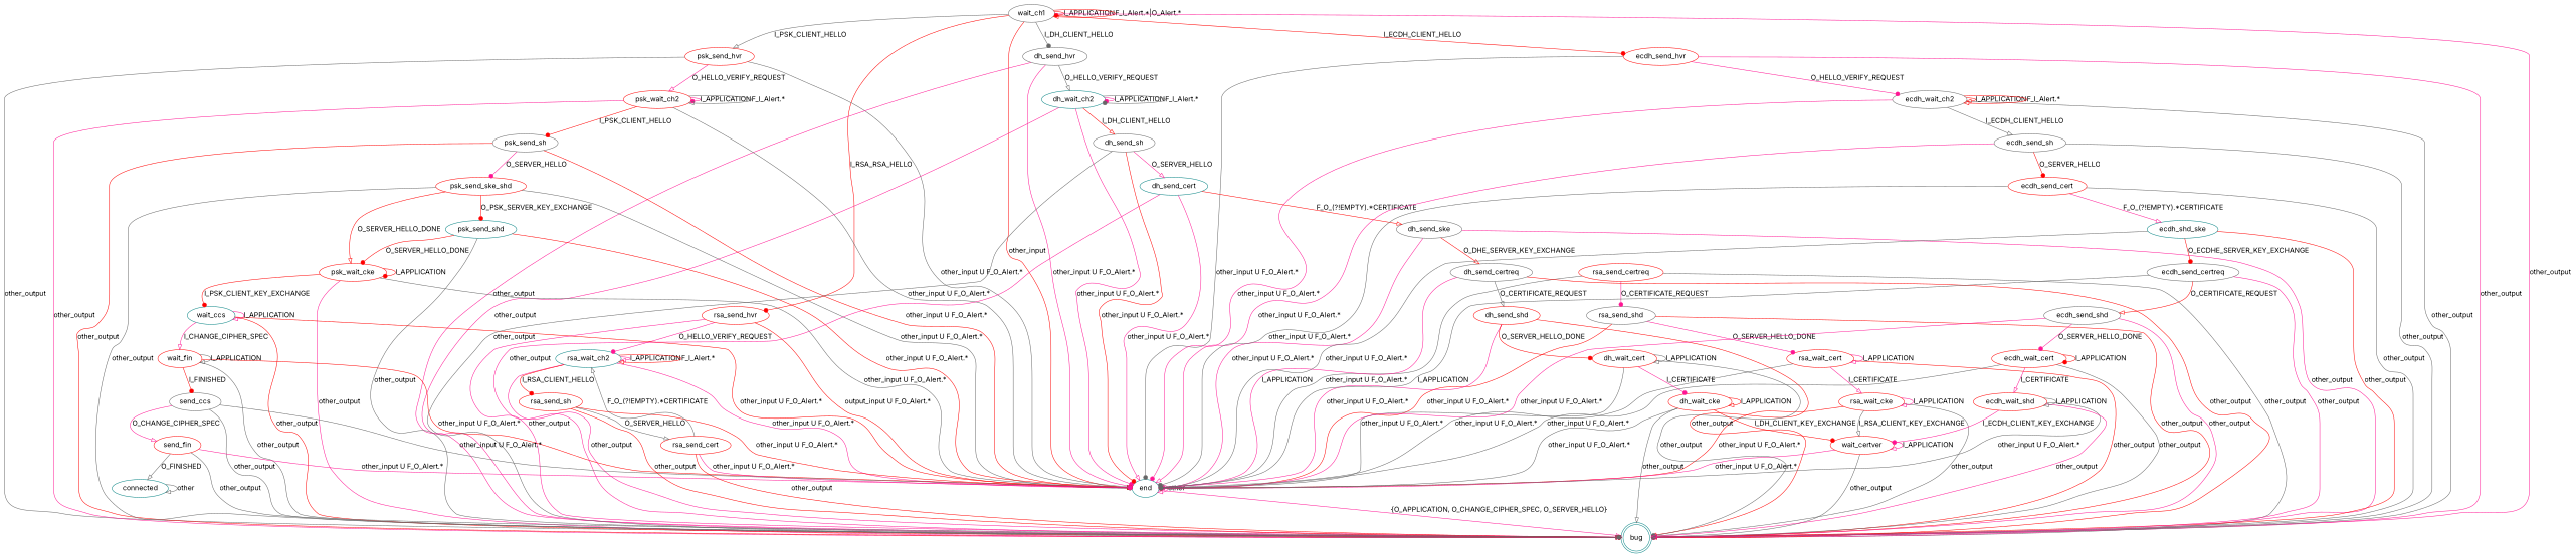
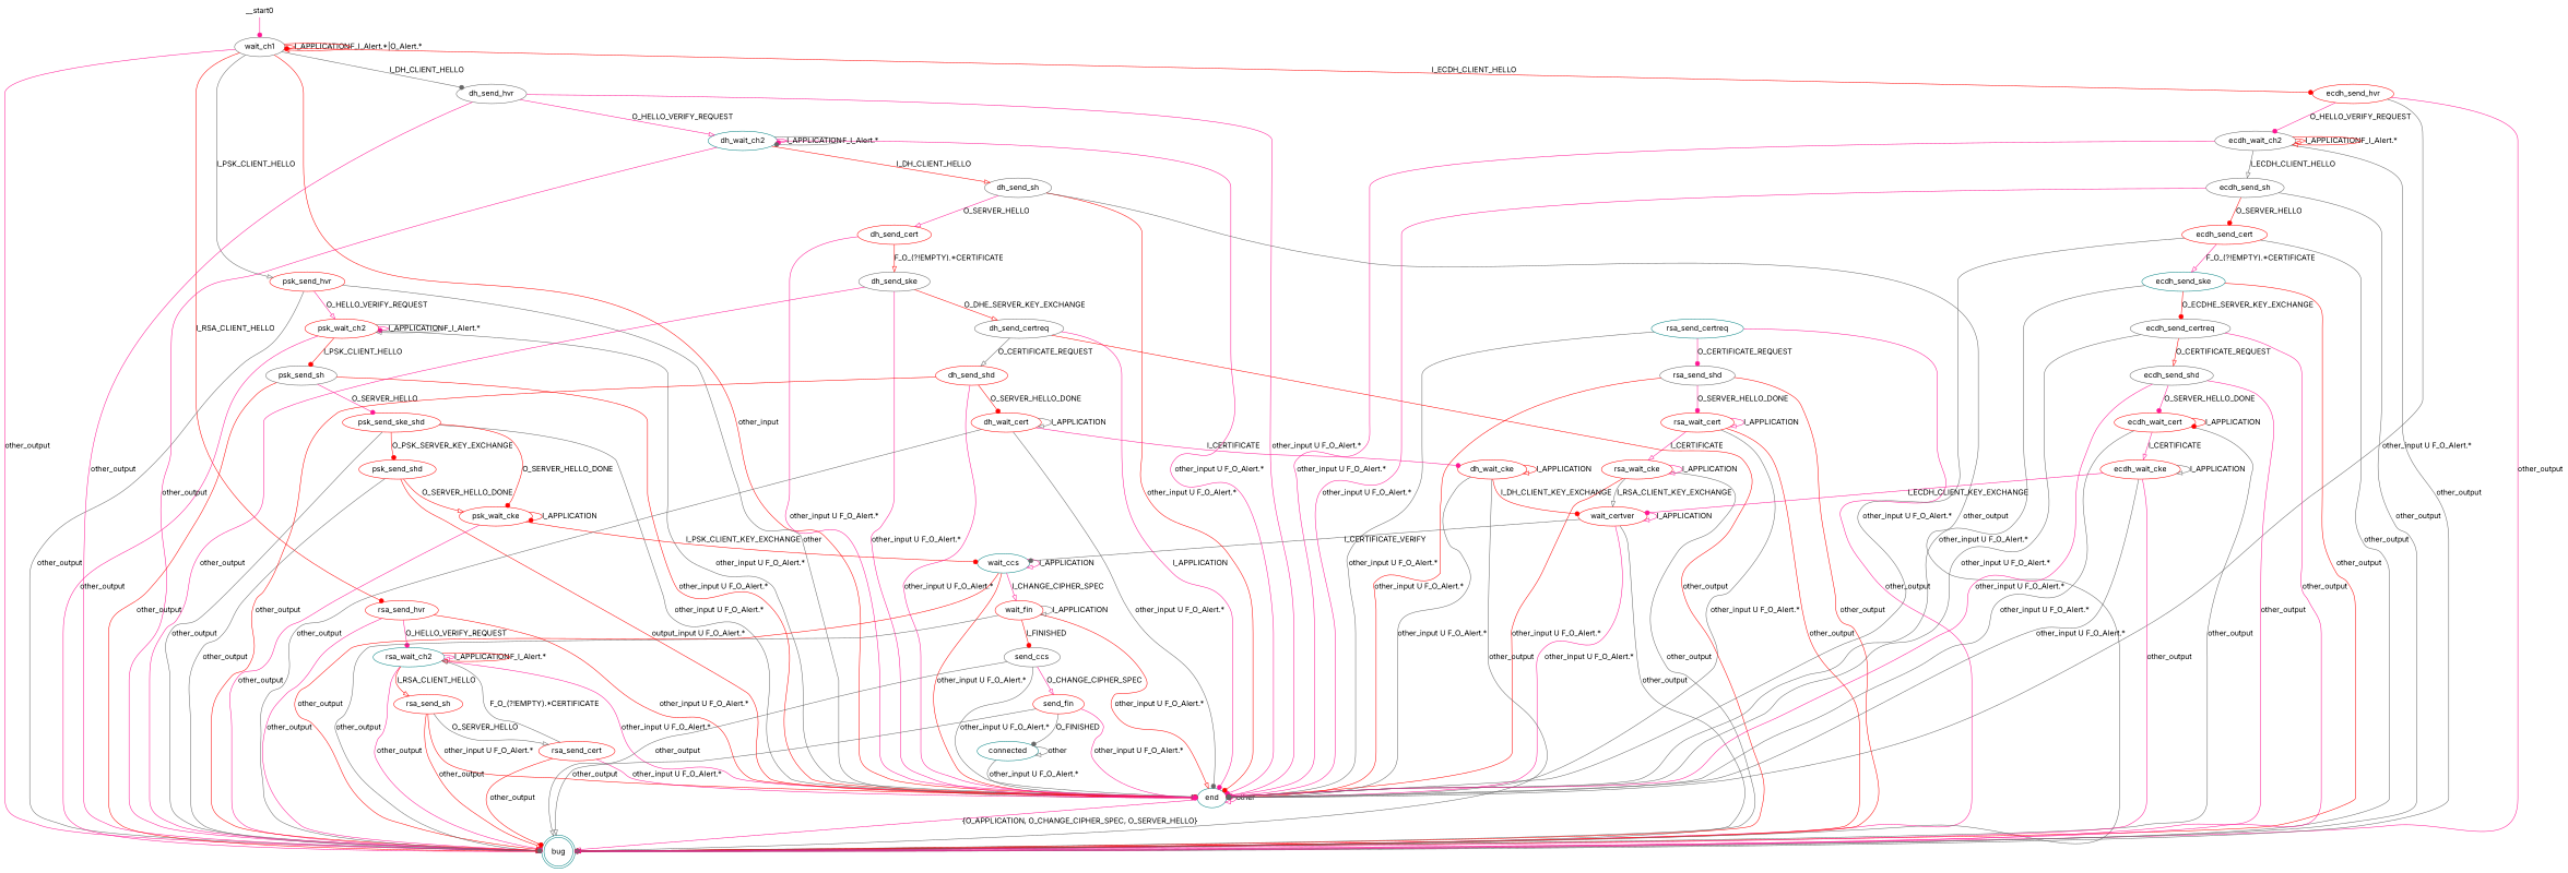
  digraph {
    fontname=Inter
    node [color=red fontname=Inter]
    edge [arrowhead=onormal color=deeppink fontname=Inter]
    wait_ch1 [color=gray40]
    psk_send_hvr
    rsa_send_hvr
    dh_send_hvr [color=gray40]
    ecdh_send_hvr
    end [color=teal]
    bug [color=teal shape=doublecircle]
    psk_wait_ch2
    rsa_wait_ch2 [color=teal]
    dh_wait_ch2 [color=teal]
    ecdh_wait_ch2 [color=gray40]
    connected [color=teal]
    psk_send_sh [color=gray40]
    psk_send_ske_shd
-   psk_send_shd [color=teal]
+   psk_send_shd
    psk_wait_cke
    wait_ccs [color=teal]
    wait_fin
    rsa_send_sh
    rsa_send_cert
-   rsa_send_certreq
+   rsa_send_certreq [color=teal]
    rsa_send_shd [color=gray40]
    rsa_wait_cert
    rsa_wait_cke
    wait_certver
    dh_send_sh [color=gray40]
-   dh_send_cert [color=teal]
+   dh_send_cert
    dh_send_ske [color=gray40]
    dh_send_certreq [color=gray40]
    dh_send_shd
    dh_wait_cert
    dh_wait_cke
    ecdh_send_sh [color=gray40]
    ecdh_send_cert
-   ecdh_send_ske [color=teal label=ecdh_shd_ske]
+   ecdh_send_ske [color=teal]
    ecdh_send_certreq [color=gray40]
    ecdh_send_shd [color=gray40]
    ecdh_wait_cert
-   ecdh_wait_cke [label=ecdh_wait_shd]
+   ecdh_wait_cke
    send_ccs [color=gray40]
    send_fin
+   __start0 [height=0 shape=none width=0]
    wait_ch1 -> wait_ch1 [arrowhead=dot color=red label=I_APPLICATION]
    wait_ch1 -> wait_ch1 [color=red label="F_I_Alert.*|O_Alert.*"]
    wait_ch1 -> psk_send_hvr [color=gray40 label=I_PSK_CLIENT_HELLO]
-   wait_ch1 -> rsa_send_hvr [arrowhead=dot color=red label=I_RSA_RSA_HELLO]
+   wait_ch1 -> rsa_send_hvr [arrowhead=dot color=red label=I_RSA_CLIENT_HELLO]
    wait_ch1 -> dh_send_hvr [arrowhead=dot color=gray40 label=I_DH_CLIENT_HELLO]
    wait_ch1 -> ecdh_send_hvr [arrowhead=dot color=red label=I_ECDH_CLIENT_HELLO]
    wait_ch1 -> end [color=red label=other_input]
    wait_ch1 -> bug [label=other_output]
-   psk_send_hvr -> end [color=gray40 label="other_input U F_O_Alert.*"]
+   psk_send_hvr -> end [color=gray40 label=other]
    psk_send_hvr -> bug [arrowhead=dot color=gray40 label=other_output]
    psk_send_hvr -> psk_wait_ch2 [label=O_HELLO_VERIFY_REQUEST]
-   rsa_send_hvr -> end [color=red label="output_input U F_O_Alert.*"]
+   rsa_send_hvr -> end [color=red label="other_input U F_O_Alert.*"]
    rsa_send_hvr -> bug [label=other_output]
    rsa_send_hvr -> rsa_wait_ch2 [arrowhead=dot label=O_HELLO_VERIFY_REQUEST]
    dh_send_hvr -> end [arrowhead=dot label="other_input U F_O_Alert.*"]
    dh_send_hvr -> bug [arrowhead=dot label=other_output]
-   dh_send_hvr -> dh_wait_ch2 [color=gray40 label=O_HELLO_VERIFY_REQUEST]
+   dh_send_hvr -> dh_wait_ch2 [label=O_HELLO_VERIFY_REQUEST]
    ecdh_send_hvr -> end [arrowhead=dot color=gray40 label="other_input U F_O_Alert.*"]
    ecdh_send_hvr -> bug [arrowhead=dot label=other_output]
    ecdh_send_hvr -> ecdh_wait_ch2 [arrowhead=dot label=O_HELLO_VERIFY_REQUEST]
    end -> end [label=other]
    end -> bug [label="{O_APPLICATION, O_CHANGE_CIPHER_SPEC, O_SERVER_HELLO}"]
    psk_wait_ch2 -> end [arrowhead=dot color=gray40 label="other_input U F_O_Alert.*"]
    psk_wait_ch2 -> bug [label=other_output]
    psk_wait_ch2 -> psk_wait_ch2 [arrowhead=dot label=I_APPLICATION]
    psk_wait_ch2 -> psk_wait_ch2 [color=gray40 label="F_I_Alert.*"]
    psk_wait_ch2 -> psk_send_sh [arrowhead=dot color=red label=I_PSK_CLIENT_HELLO]
    rsa_wait_ch2 -> end [arrowhead=dot label="other_input U F_O_Alert.*"]
    rsa_wait_ch2 -> bug [arrowhead=dot label=other_output]
    rsa_wait_ch2 -> rsa_wait_ch2 [label=I_APPLICATION]
    rsa_wait_ch2 -> rsa_wait_ch2 [color=red label="F_I_Alert.*"]
-   rsa_wait_ch2 -> rsa_send_sh [arrowhead=dot color=red label=I_RSA_CLIENT_HELLO]
+   rsa_wait_ch2 -> rsa_send_sh [color=red label=I_RSA_CLIENT_HELLO]
    dh_wait_ch2 -> end [arrowhead=dot label="other_input U F_O_Alert.*"]
    dh_wait_ch2 -> bug [label=other_output]
    dh_wait_ch2 -> dh_wait_ch2 [arrowhead=dot label=I_APPLICATION]
    dh_wait_ch2 -> dh_wait_ch2 [arrowhead=dot color=gray40 label="F_I_Alert.*"]
    dh_wait_ch2 -> dh_send_sh [color=red label=I_DH_CLIENT_HELLO]
    ecdh_wait_ch2 -> end [arrowhead=dot label="other_input U F_O_Alert.*"]
    ecdh_wait_ch2 -> bug [arrowhead=dot color=gray40 label=other_output]
    ecdh_wait_ch2 -> ecdh_wait_ch2 [color=red label=I_APPLICATION]
    ecdh_wait_ch2 -> ecdh_wait_ch2 [color=red label="F_I_Alert.*"]
    ecdh_wait_ch2 -> ecdh_send_sh [color=gray40 label=I_ECDH_CLIENT_HELLO]
    connected -> connected [color=gray40 label=other]
    psk_send_sh -> end [arrowhead=dot color=red label="other_input U F_O_Alert.*"]
    psk_send_sh -> bug [color=red label=other_output]
    psk_send_sh -> psk_send_ske_shd [arrowhead=dot label=O_SERVER_HELLO]
    psk_send_ske_shd -> end [arrowhead=dot color=gray40 label="other_input U F_O_Alert.*"]
    psk_send_ske_shd -> bug [color=gray40 label=other_output]
    psk_send_ske_shd -> psk_send_shd [arrowhead=dot color=red label=O_PSK_SERVER_KEY_EXCHANGE]
-   psk_send_ske_shd -> psk_wait_cke [color=red label=O_SERVER_HELLO_DONE]
-   psk_send_shd -> end [arrowhead=dot color=red label="other_input U F_O_Alert.*"]
+   psk_send_ske_shd -> psk_wait_cke [arrowhead=dot color=red label=O_SERVER_HELLO_DONE]
+   psk_send_shd -> end [arrowhead=dot color=red label="output_input U F_O_Alert.*"]
    psk_send_shd -> bug [color=gray40 label=other_output]
-   psk_send_shd -> psk_wait_cke [arrowhead=dot color=red label=O_SERVER_HELLO_DONE]
-   psk_wait_cke -> end [color=gray40 label="other_input U F_O_Alert.*"]
+   psk_send_shd -> psk_wait_cke [color=red label=O_SERVER_HELLO_DONE]
+   connected -> end [color=gray40 label="other_input U F_O_Alert.*"]
    psk_wait_cke -> bug [arrowhead=dot label=other_output]
    psk_wait_cke -> psk_wait_cke [arrowhead=dot color=red label=I_APPLICATION]
    psk_wait_cke -> wait_ccs [arrowhead=dot color=red label=I_PSK_CLIENT_KEY_EXCHANGE]
    wait_ccs -> end [color=red label="other_input U F_O_Alert.*"]
    wait_ccs -> bug [color=red label=other_output]
    wait_ccs -> wait_ccs [label=I_APPLICATION]
    wait_ccs -> wait_fin [label=I_CHANGE_CIPHER_SPEC]
    wait_fin -> end [color=red label="other_input U F_O_Alert.*"]
    wait_fin -> bug [arrowhead=dot color=gray40 label=other_output]
    wait_fin -> wait_fin [color=gray40 label=I_APPLICATION]
    wait_fin -> send_ccs [arrowhead=dot color=red label=I_FINISHED]
    rsa_send_sh -> end [color=red label="other_input U F_O_Alert.*"]
    rsa_send_sh -> bug [color=red label=other_output]
    rsa_send_sh -> rsa_send_cert [color=gray40 label=O_SERVER_HELLO]
    rsa_send_cert -> end [arrowhead=dot label="other_input U F_O_Alert.*"]
    rsa_send_cert -> bug [arrowhead=dot color=red label=other_output]
    rsa_send_cert -> rsa_wait_ch2 [color=gray40 label="F_O_(?!EMPTY).*CERTIFICATE"]
    rsa_send_certreq -> end [arrowhead=dot color=gray40 label="other_input U F_O_Alert.*"]
-   rsa_send_certreq -> bug [color=gray40 label=other_output]
+   rsa_send_certreq -> bug [label=other_output]
    rsa_send_certreq -> rsa_send_shd [arrowhead=dot label=O_CERTIFICATE_REQUEST]
    rsa_send_shd -> end [arrowhead=dot color=red label="other_input U F_O_Alert.*"]
    rsa_send_shd -> bug [arrowhead=dot color=red label=other_output]
    rsa_send_shd -> rsa_wait_cert [arrowhead=dot label=O_SERVER_HELLO_DONE]
    rsa_wait_cert -> end [arrowhead=dot color=gray40 label="other_input U F_O_Alert.*"]
    rsa_wait_cert -> bug [arrowhead=dot color=red label=other_output]
    rsa_wait_cert -> rsa_wait_cert [label=I_APPLICATION]
    rsa_wait_cert -> rsa_wait_cke [label=I_CERTIFICATE]
    rsa_wait_cke -> end [arrowhead=dot color=red label="other_input U F_O_Alert.*"]
    rsa_wait_cke -> bug [color=gray40 label=other_output]
    rsa_wait_cke -> rsa_wait_cke [label=I_APPLICATION]
    rsa_wait_cke -> wait_certver [color=gray40 label=I_RSA_CLIENT_KEY_EXCHANGE]
    wait_certver -> end [label="other_input U F_O_Alert.*"]
    wait_certver -> bug [color=gray40 label=other_output]
+   wait_certver -> wait_ccs [arrowhead=dot color=gray40 label=I_CERTIFICATE_VERIFY]
    wait_certver -> wait_certver [label=I_APPLICATION]
    dh_send_sh -> end [arrowhead=dot color=red label="other_input U F_O_Alert.*"]
    dh_send_sh -> bug [color=gray40 label=other_output]
    dh_send_sh -> dh_send_cert [label=O_SERVER_HELLO]
    dh_send_cert -> end [label="other_input U F_O_Alert.*"]
-   dh_send_cert -> bug [label=other_output]
    dh_send_cert -> dh_send_ske [color=red label="F_O_(?!EMPTY).*CERTIFICATE"]
    dh_send_ske -> end [label="other_input U F_O_Alert.*"]
    dh_send_ske -> bug [arrowhead=dot label=other_output]
    dh_send_ske -> dh_send_certreq [color=red label=O_DHE_SERVER_KEY_EXCHANGE]
    dh_send_certreq -> end [arrowhead=dot label=I_APPLICATION]
    dh_send_certreq -> bug [color=red label=other_output]
    dh_send_certreq -> dh_send_shd [color=gray40 label=O_CERTIFICATE_REQUEST]
    dh_send_shd -> end [label="other_input U F_O_Alert.*"]
    dh_send_shd -> bug [color=red label=other_output]
    dh_send_shd -> dh_wait_cert [arrowhead=dot color=red label=O_SERVER_HELLO_DONE]
    dh_wait_cert -> end [arrowhead=dot color=gray40 label="other_input U F_O_Alert.*"]
    dh_wait_cert -> bug [arrowhead=dot color=gray40 label=other_output]
    dh_wait_cert -> dh_wait_cert [color=gray40 label=I_APPLICATION]
    dh_wait_cert -> dh_wait_cke [arrowhead=dot label=I_CERTIFICATE]
    dh_wait_cke -> end [arrowhead=dot color=gray40 label="other_input U F_O_Alert.*"]
    dh_wait_cke -> bug [color=gray40 label=other_output]
    dh_wait_cke -> wait_certver [arrowhead=dot color=red label=I_DH_CLIENT_KEY_EXCHANGE]
    dh_wait_cke -> dh_wait_cke [color=red label=I_APPLICATION]
    ecdh_send_sh -> end [label="other_input U F_O_Alert.*"]
    ecdh_send_sh -> bug [arrowhead=dot color=gray40 label=other_output]
    ecdh_send_sh -> ecdh_send_cert [arrowhead=dot color=red label=O_SERVER_HELLO]
    ecdh_send_cert -> end [arrowhead=dot color=gray40 label="other_input U F_O_Alert.*"]
    ecdh_send_cert -> bug [color=gray40 label=other_output]
    ecdh_send_cert -> ecdh_send_ske [label="F_O_(?!EMPTY).*CERTIFICATE"]
    ecdh_send_ske -> end [arrowhead=dot color=gray40 label="other_input U F_O_Alert.*"]
    ecdh_send_ske -> bug [color=red label=other_output]
    ecdh_send_ske -> ecdh_send_certreq [arrowhead=dot color=red label=O_ECDHE_SERVER_KEY_EXCHANGE]
-   ecdh_send_certreq -> end [color=gray40 label=I_APPLICATION]
+   ecdh_send_certreq -> end [color=gray40 label="other_input U F_O_Alert.*"]
    ecdh_send_certreq -> bug [arrowhead=dot label=other_output]
    ecdh_send_certreq -> ecdh_send_shd [color=red label=O_CERTIFICATE_REQUEST]
    ecdh_send_shd -> end [label="other_input U F_O_Alert.*"]
    ecdh_send_shd -> bug [label=other_output]
    ecdh_send_shd -> ecdh_wait_cert [arrowhead=dot label=O_SERVER_HELLO_DONE]
    ecdh_wait_cert -> end [arrowhead=dot color=gray40 label="other_input U F_O_Alert.*"]
    ecdh_wait_cert -> bug [arrowhead=dot color=gray40 label=other_output]
    ecdh_wait_cert -> ecdh_wait_cert [arrowhead=dot color=red label=I_APPLICATION]
    ecdh_wait_cert -> ecdh_wait_cke [label=I_CERTIFICATE]
    ecdh_wait_cke -> end [arrowhead=dot color=gray40 label="other_input U F_O_Alert.*"]
    ecdh_wait_cke -> bug [label=other_output]
    ecdh_wait_cke -> wait_certver [arrowhead=dot label=I_ECDH_CLIENT_KEY_EXCHANGE]
    ecdh_wait_cke -> ecdh_wait_cke [color=gray40 label=I_APPLICATION]
    send_ccs -> end [color=gray40 label="other_input U F_O_Alert.*"]
-   send_ccs -> bug [arrowhead=dot color=gray40 label=other_output]
+   send_ccs -> bug [color=gray40 label=other_output]
    send_ccs -> send_fin [label=O_CHANGE_CIPHER_SPEC]
    send_fin -> end [arrowhead=dot label="other_input U F_O_Alert.*"]
    send_fin -> bug [color=gray40 label=other_output]
-   send_fin -> connected [color=gray40 label=O_FINISHED]
+   send_fin -> connected [arrowhead=dot color=gray40 label=O_FINISHED]
+   __start0 -> wait_ch1 [arrowhead=dot]
  }
